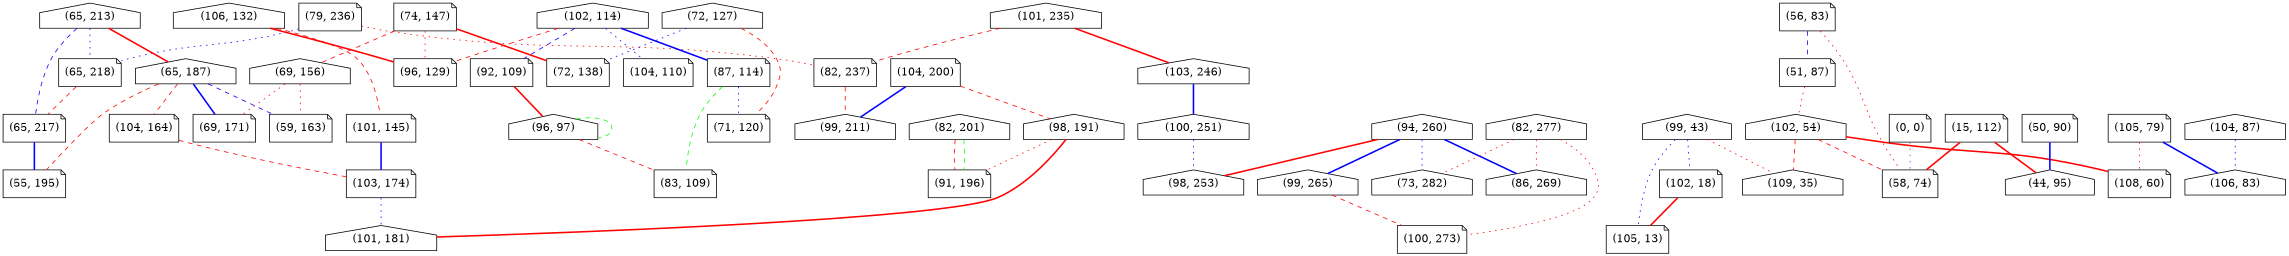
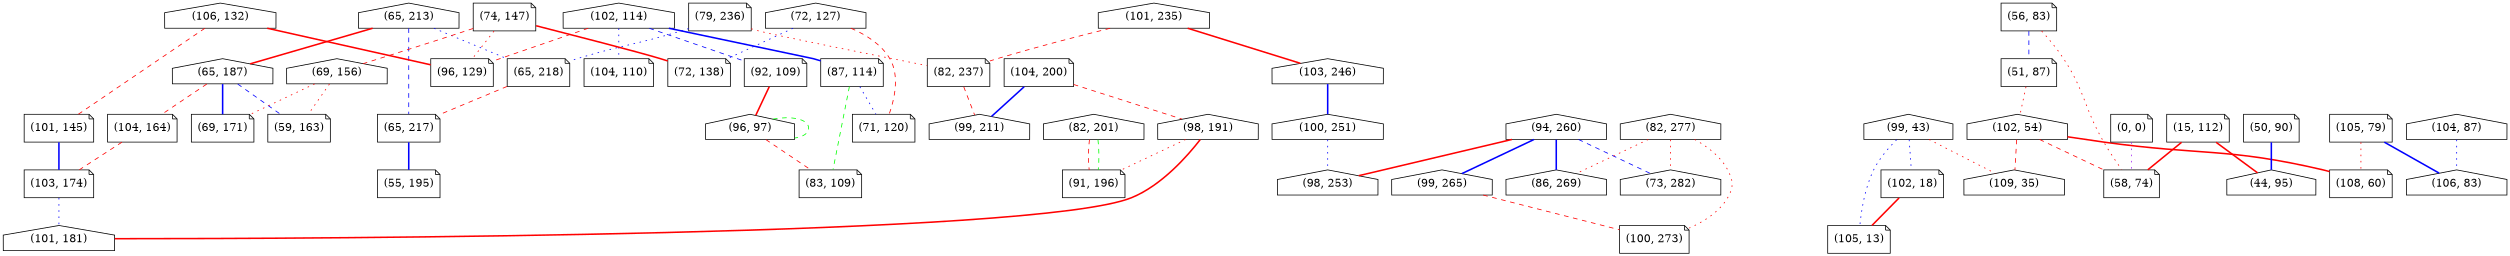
  graph {
    node [shape=note]
    edge [color=red style=dashed weight=1]
    "(79, 236)"
    "(65, 218)"
    "(82, 237)"
    "(65, 217)"
    "(99, 211)" [shape=house]
    "(65, 213)" [shape=house]
    "(65, 187)" [shape=house]
    "(59, 163)"
    "(104, 164)"
    "(69, 171)"
    "(55, 195)"
    "(102, 114)" [shape=house]
    "(92, 109)"
    "(87, 114)"
    "(104, 110)"
    "(96, 129)"
    "(96, 97)" [shape=house]
    "(71, 120)"
    "(83, 109)"
    "(101, 235)" [shape=house]
    "(103, 246)" [shape=house]
    "(100, 251)" [shape=house]
    "(103, 174)"
    "(74, 147)"
    "(69, 156)" [shape=house]
    "(72, 138)"
    "(99, 43)" [shape=house]
    "(102, 18)"
    "(105, 13)"
    "(109, 35)" [shape=house]
    "(72, 127)" [shape=house]
    "(98, 191)" [shape=house]
    "(104, 200)"
    "(91, 196)"
    "(101, 181)" [shape=house]
    "(94, 260)" [shape=house]
    "(99, 265)" [shape=house]
    "(86, 269)" [shape=house]
    "(73, 282)" [shape=house]
    "(98, 253)" [shape=house]
    "(100, 273)"
    "(15, 112)"
    "(58, 74)"
    "(44, 95)" [shape=house]
    "(82, 277)" [shape=house]
    "(56, 83)"
    "(51, 87)"
    "(102, 54)" [shape=house]
    "(106, 132)" [shape=house]
    "(101, 145)"
    "(104, 87)" [shape=house]
    "(106, 83)" [shape=house]
    "(82, 201)" [shape=house]
    "(108, 60)"
    "(0, 0)"
    "(105, 79)"
    "(50, 90)"
    "(79, 236)" -- "(65, 218)" [color=blue style=dotted weight=3]
    "(79, 236)" -- "(82, 237)" [style=dotted]
    "(65, 218)" -- "(65, 217)"
    "(82, 237)" -- "(99, 211)"
    "(65, 217)" -- "(55, 195)" [color=blue style=bold weight=3]
    "(65, 213)" -- "(65, 218)" [color=blue style=dotted weight=3]
    "(65, 213)" -- "(65, 217)" [color=blue weight=3]
    "(65, 213)" -- "(65, 187)" [style=bold]
    "(65, 187)" -- "(59, 163)" [color=blue weight=3]
    "(65, 187)" -- "(104, 164)"
    "(65, 187)" -- "(69, 171)" [color=blue style=bold weight=3]
-   "(65, 187)" -- "(55, 195)"
    "(104, 164)" -- "(103, 174)"
    "(102, 114)" -- "(92, 109)" [color=blue weight=3]
    "(102, 114)" -- "(87, 114)" [color=blue style=bold weight=3]
    "(102, 114)" -- "(104, 110)" [color=blue style=dotted weight=3]
    "(102, 114)" -- "(96, 129)"
    "(92, 109)" -- "(96, 97)" [style=bold]
    "(87, 114)" -- "(71, 120)" [color=blue style=dotted weight=3]
    "(87, 114)" -- "(83, 109)" [color=green weight=2]
    "(96, 97)" -- "(96, 97)" [color=green weight=2]
    "(96, 97)" -- "(83, 109)"
    "(101, 235)" -- "(82, 237)"
    "(101, 235)" -- "(103, 246)" [style=bold]
    "(103, 246)" -- "(100, 251)" [color=blue style=bold weight=3]
    "(100, 251)" -- "(98, 253)" [color=blue style=dotted weight=3]
    "(103, 174)" -- "(101, 181)" [color=blue style=dotted weight=3]
    "(74, 147)" -- "(96, 129)" [style=dotted]
    "(74, 147)" -- "(69, 156)"
    "(74, 147)" -- "(72, 138)" [style=bold]
    "(69, 156)" -- "(59, 163)" [style=dotted]
    "(69, 156)" -- "(69, 171)" [style=dotted]
    "(99, 43)" -- "(102, 18)" [color=blue style=dotted weight=3]
    "(99, 43)" -- "(105, 13)" [color=blue style=dotted weight=3]
    "(99, 43)" -- "(109, 35)" [style=dotted]
    "(102, 18)" -- "(105, 13)" [style=bold]
    "(72, 127)" -- "(71, 120)"
    "(72, 127)" -- "(72, 138)" [color=blue style=dotted weight=3]
    "(98, 191)" -- "(91, 196)" [style=dotted]
    "(98, 191)" -- "(101, 181)" [style=bold]
    "(104, 200)" -- "(99, 211)" [color=blue style=bold weight=3]
    "(104, 200)" -- "(98, 191)"
    "(94, 260)" -- "(99, 265)" [color=blue style=bold weight=3]
    "(94, 260)" -- "(86, 269)" [color=blue style=bold weight=3]
-   "(94, 260)" -- "(73, 282)" [color=blue style=dotted weight=3]
+   "(94, 260)" -- "(73, 282)" [color=blue weight=3]
    "(94, 260)" -- "(98, 253)" [style=bold]
    "(99, 265)" -- "(100, 273)"
    "(15, 112)" -- "(58, 74)" [style=bold]
    "(15, 112)" -- "(44, 95)" [style=bold]
    "(82, 277)" -- "(86, 269)" [style=dotted]
    "(82, 277)" -- "(73, 282)" [style=dotted]
    "(82, 277)" -- "(100, 273)" [style=dotted]
    "(56, 83)" -- "(58, 74)" [style=dotted]
    "(56, 83)" -- "(51, 87)" [color=blue weight=3]
    "(51, 87)" -- "(102, 54)" [style=dotted]
    "(102, 54)" -- "(109, 35)"
    "(102, 54)" -- "(58, 74)"
    "(102, 54)" -- "(108, 60)" [style=bold]
    "(106, 132)" -- "(96, 129)" [style=bold]
    "(106, 132)" -- "(101, 145)"
    "(101, 145)" -- "(103, 174)" [color=blue style=bold weight=3]
    "(104, 87)" -- "(106, 83)" [color=blue style=dotted weight=3]
    "(82, 201)" -- "(91, 196)"
    "(82, 201)" -- "(91, 196)" [color=green weight=2]
    "(0, 0)" -- "(58, 74)" [color=purple style=dotted weight=4]
    "(105, 79)" -- "(106, 83)" [color=blue style=bold weight=3]
    "(105, 79)" -- "(108, 60)" [style=dotted]
    "(50, 90)" -- "(44, 95)" [color=blue style=bold weight=3]
  }
